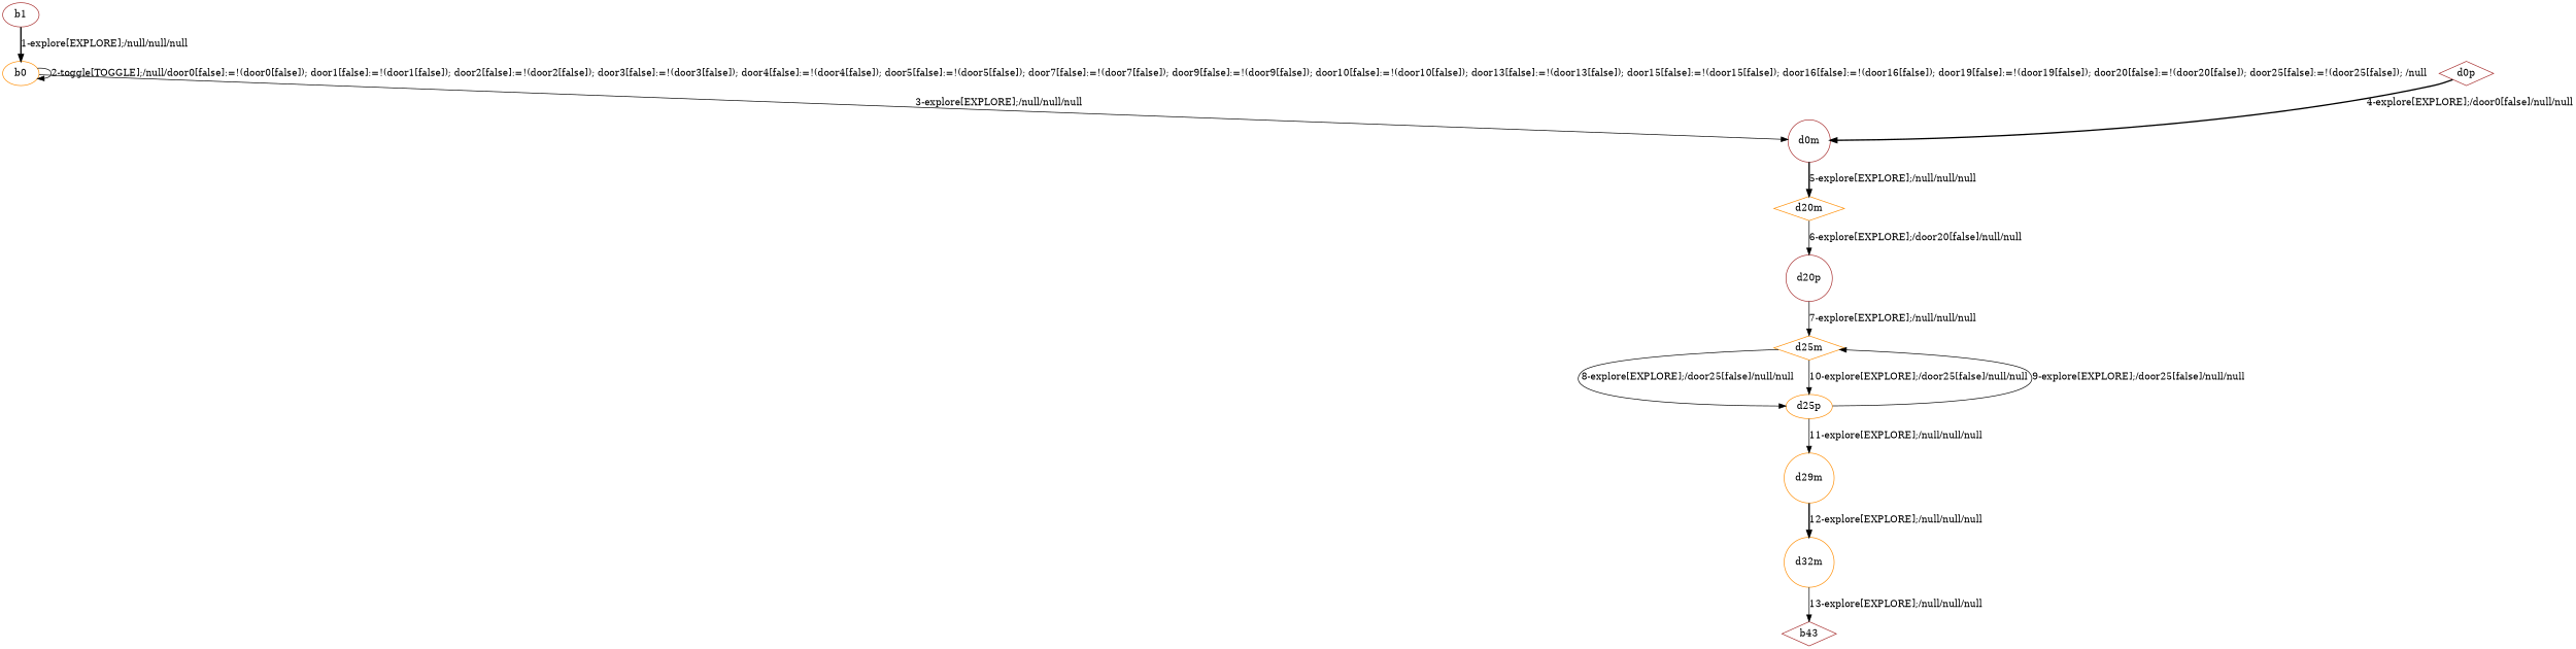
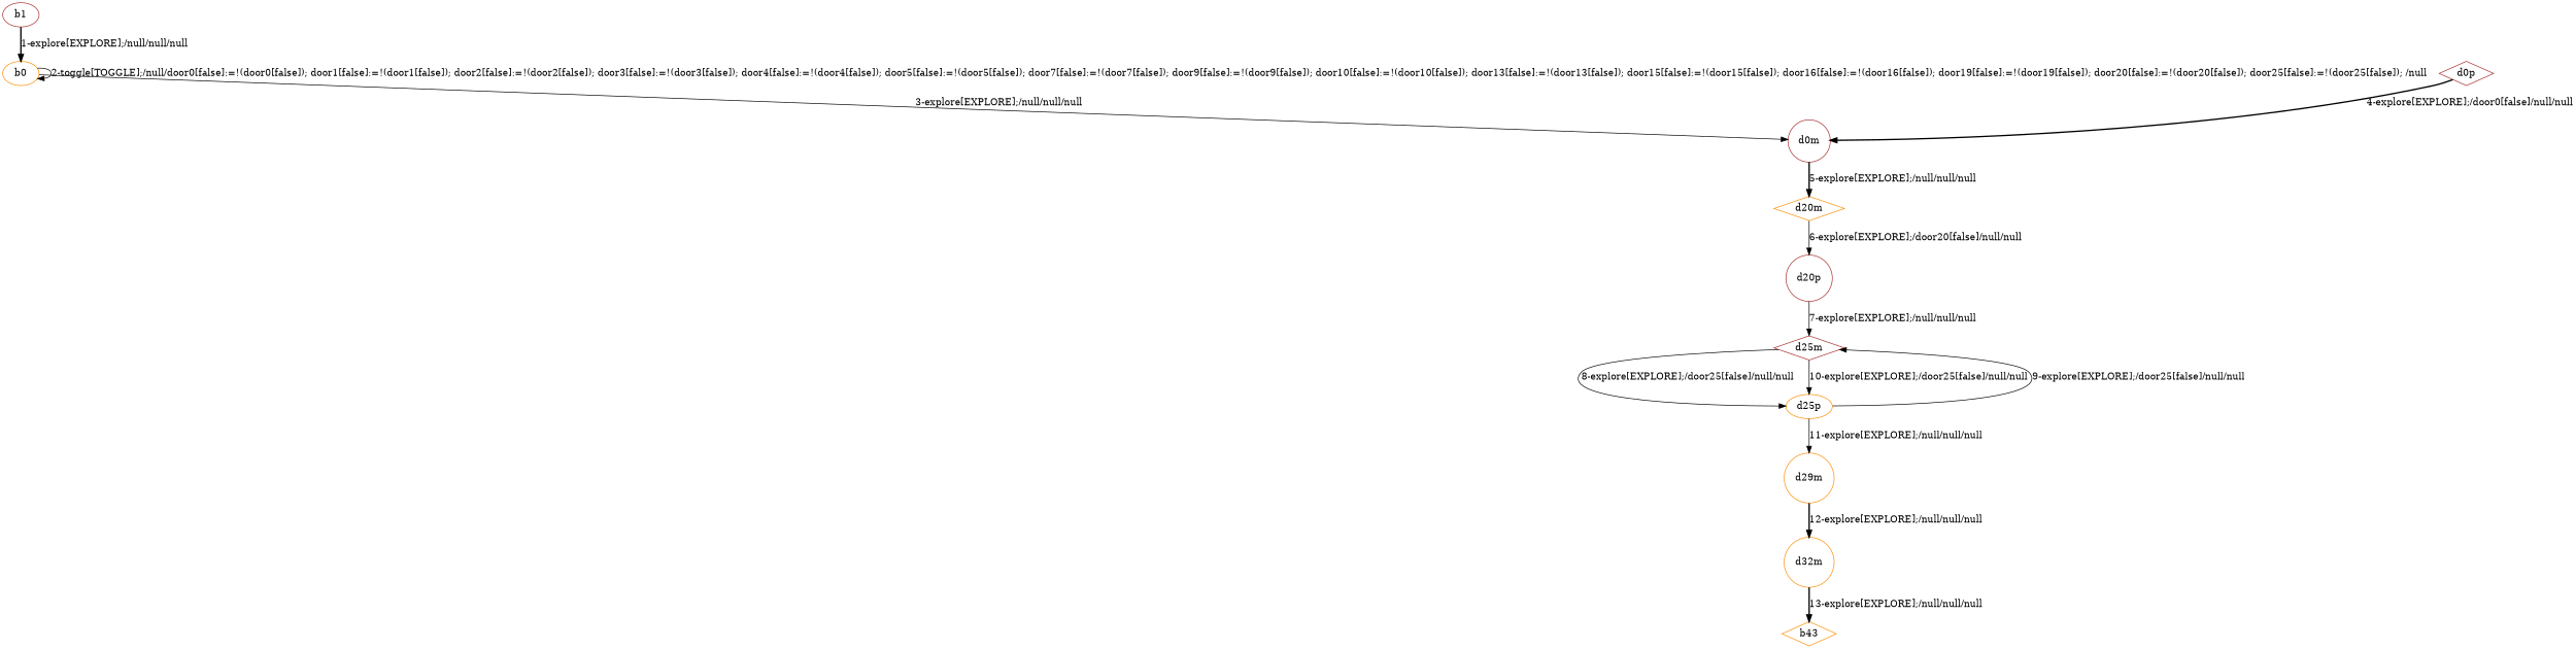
  digraph {
    node [color=brown shape=circle]
    edge [style=solid]
    b1 [shape=ellipse]
    b0 [color=darkorange shape=ellipse]
    d0m
    d0p [shape=diamond]
    d20m [color=darkorange shape=diamond]
    d20p
-   d25m [color=darkorange shape=diamond]
+   d25m [shape=diamond]
    d25p [color=darkorange shape=ellipse]
    d29m [color=darkorange]
    d32m [color=darkorange]
-   b43 [shape=diamond]
+   b43 [color=darkorange shape=diamond]
    b1 -> b0 [label="1-explore[EXPLORE];/null/null/null" style=bold]
    b0 -> b0 [label="2-toggle[TOGGLE];/null/door0[false]:=!(door0[false]); door1[false]:=!(door1[false]); door2[false]:=!(door2[false]); door3[false]:=!(door3[false]); door4[false]:=!(door4[false]); door5[false]:=!(door5[false]); door7[false]:=!(door7[false]); door9[false]:=!(door9[false]); door10[false]:=!(door10[false]); door13[false]:=!(door13[false]); door15[false]:=!(door15[false]); door16[false]:=!(door16[false]); door19[false]:=!(door19[false]); door20[false]:=!(door20[false]); door25[false]:=!(door25[false]); /null"]
    b0 -> d0m [label="3-explore[EXPLORE];/null/null/null"]
    d0m -> d20m [label="5-explore[EXPLORE];/null/null/null" style=bold]
    d0p -> d0m [label="4-explore[EXPLORE];/door0[false]/null/null" style=bold]
    d20m -> d20p [label="6-explore[EXPLORE];/door20[false]/null/null"]
    d20p -> d25m [label="7-explore[EXPLORE];/null/null/null"]
    d25m -> d25p [label="8-explore[EXPLORE];/door25[false]/null/null"]
    d25m -> d25p [label="10-explore[EXPLORE];/door25[false]/null/null"]
    d25p -> d25m [label="9-explore[EXPLORE];/door25[false]/null/null"]
    d25p -> d29m [label="11-explore[EXPLORE];/null/null/null"]
    d29m -> d32m [label="12-explore[EXPLORE];/null/null/null" style=bold]
-   d32m -> b43 [label="13-explore[EXPLORE];/null/null/null"]
+   d32m -> b43 [label="13-explore[EXPLORE];/null/null/null" style=bold]
  }
